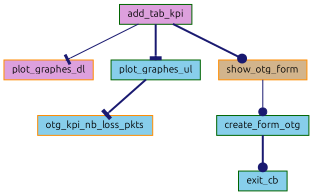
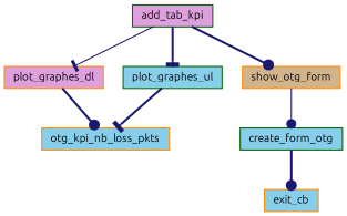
  digraph {
    fontname=Ubuntu
    rankdir=TB
    node [color=darkgreen fillcolor=skyblue fontname=Ubuntu fontsize=10 shape=record style=filled]
    edge [arrowhead=dot color=midnightblue fontname=Ubuntu fontsize=10 labelfontname=Helvetica labelfontsize=10 style=bold]
    n1 [fillcolor=plum fontcolor=black height=0.2 label=add_tab_kpi width=0.4]
    n2 [color=darkorange fillcolor=plum height=0.2 label=plot_graphes_dl width=0.4]
    n3 [height=0.2 label=plot_graphes_ul width=0.4]
    n4 [color=darkorange fillcolor=tan height=0.2 label=show_otg_form width=0.4]
    n5 [color=darkorange height=0.2 label=otg_kpi_nb_loss_pkts width=0.4]
    n6 [height=0.2 label=create_form_otg width=0.4]
-   n7 [height=0.2 label=exit_cb width=0.4]
+   n7 [color=darkorange height=0.2 label=exit_cb width=0.4]
    n1 -> n2 [arrowhead=tee style=solid]
    n1 -> n3 [arrowhead=tee]
    n1 -> n4
+   n2 -> n5
    n3 -> n5 [arrowhead=tee]
    n4 -> n6 [style=solid]
    n6 -> n7
  }
